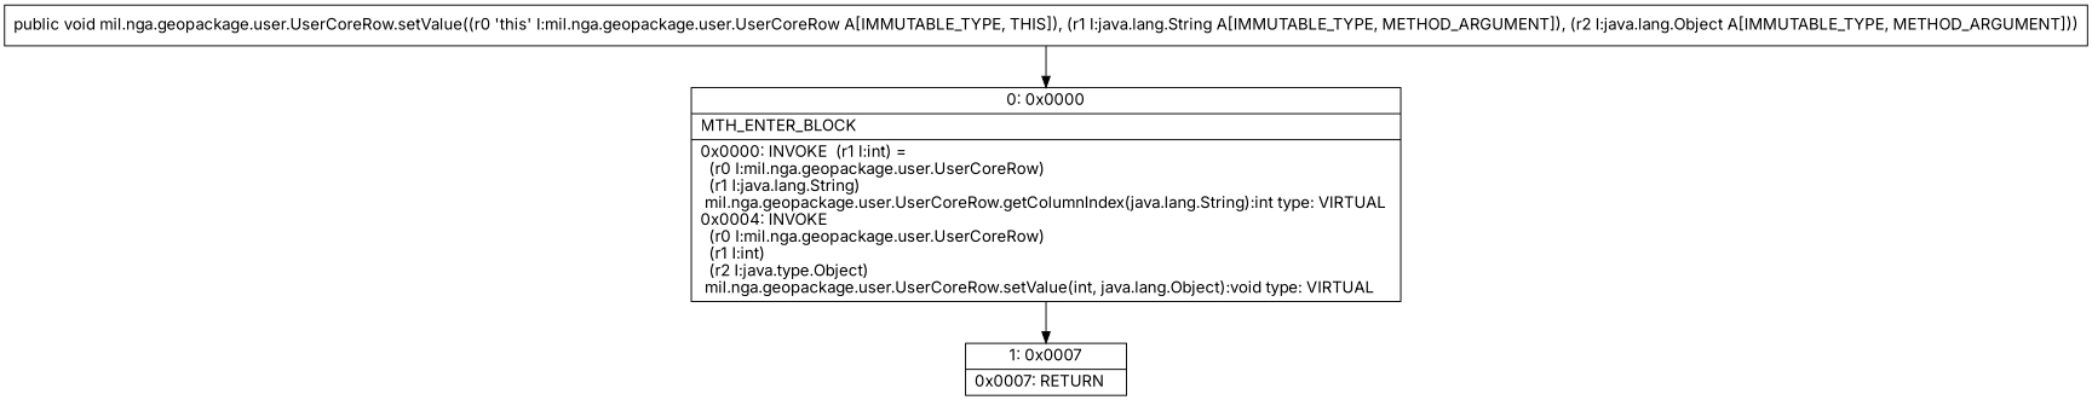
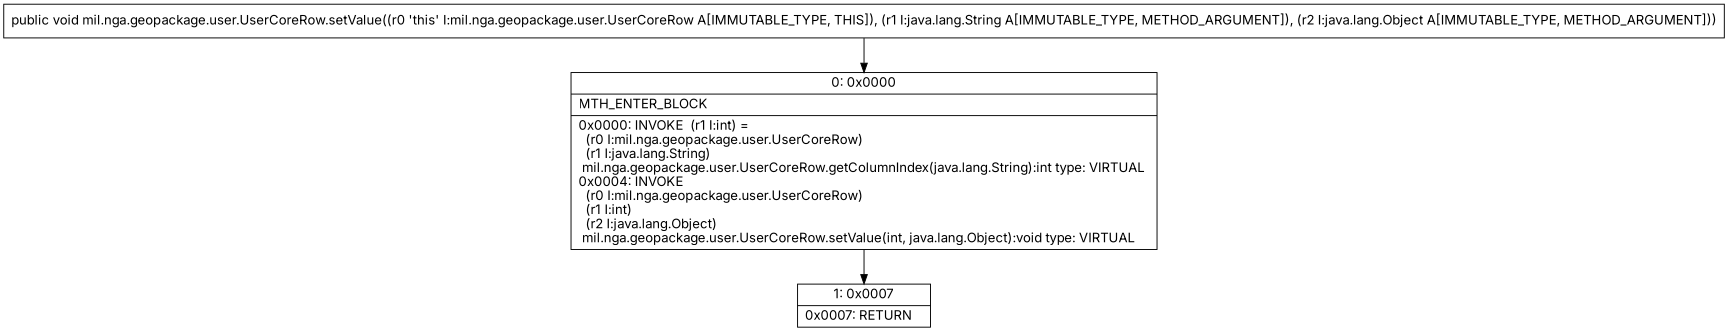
  digraph {
    fontname=Inter
    node [shape=record fontname=Inter]
    edge [fontname=Inter]
-   n1 [label="{0\:\ 0x0000|MTH_ENTER_BLOCK\l|0x0000: INVOKE  (r1 I:int) = \l  (r0 I:mil.nga.geopackage.user.UserCoreRow)\l  (r1 I:java.lang.String)\l mil.nga.geopackage.user.UserCoreRow.getColumnIndex(java.lang.String):int type: VIRTUAL \l0x0004: INVOKE  \l  (r0 I:mil.nga.geopackage.user.UserCoreRow)\l  (r1 I:int)\l  (r2 I:java.type.Object)\l mil.nga.geopackage.user.UserCoreRow.setValue(int, java.lang.Object):void type: VIRTUAL \l}"]
+   n1 [label="{0\:\ 0x0000|MTH_ENTER_BLOCK\l|0x0000: INVOKE  (r1 I:int) = \l  (r0 I:mil.nga.geopackage.user.UserCoreRow)\l  (r1 I:java.lang.String)\l mil.nga.geopackage.user.UserCoreRow.getColumnIndex(java.lang.String):int type: VIRTUAL \l0x0004: INVOKE  \l  (r0 I:mil.nga.geopackage.user.UserCoreRow)\l  (r1 I:int)\l  (r2 I:java.lang.Object)\l mil.nga.geopackage.user.UserCoreRow.setValue(int, java.lang.Object):void type: VIRTUAL \l}"]
    n2 [label="{1\:\ 0x0007|0x0007: RETURN   \l}"]
    n3 [label="{public void mil.nga.geopackage.user.UserCoreRow.setValue((r0 'this' I:mil.nga.geopackage.user.UserCoreRow A[IMMUTABLE_TYPE, THIS]), (r1 I:java.lang.String A[IMMUTABLE_TYPE, METHOD_ARGUMENT]), (r2 I:java.lang.Object A[IMMUTABLE_TYPE, METHOD_ARGUMENT])) }"]
    n1 -> n2
    n3 -> n1
  }
